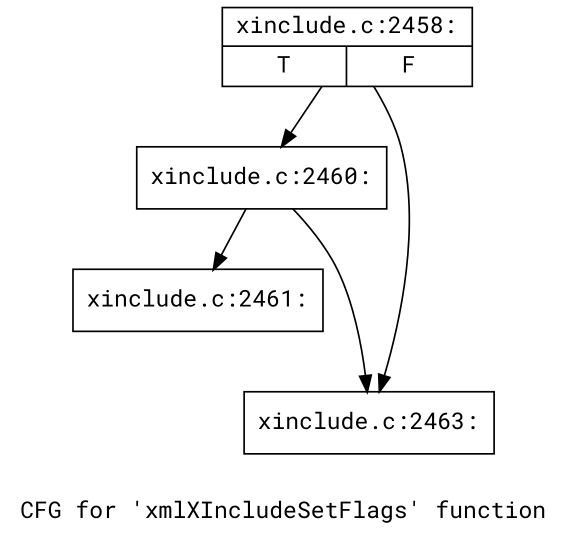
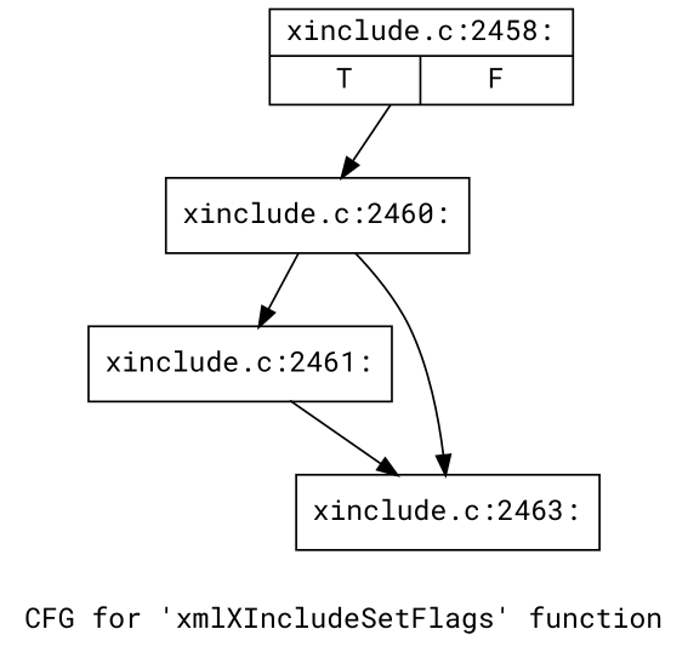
  digraph {
    fontname="Roboto Mono"
    label="CFG for 'xmlXIncludeSetFlags' function"
    node [fontname="Roboto Mono" shape=record]
    edge [fontname="Roboto Mono"]
    n1 [label="{xinclude.c:2458:|{<s0>T|<s1>F}}"]
    n2 [label="{xinclude.c:2460:}"]
    n3 [label="{xinclude.c:2461:}"]
    n4 [label="{xinclude.c:2463:}"]
    n1 -> n2
    n2 -> n3
    n2 -> n4
-   n1 -> n4
+   n3 -> n4
  }
